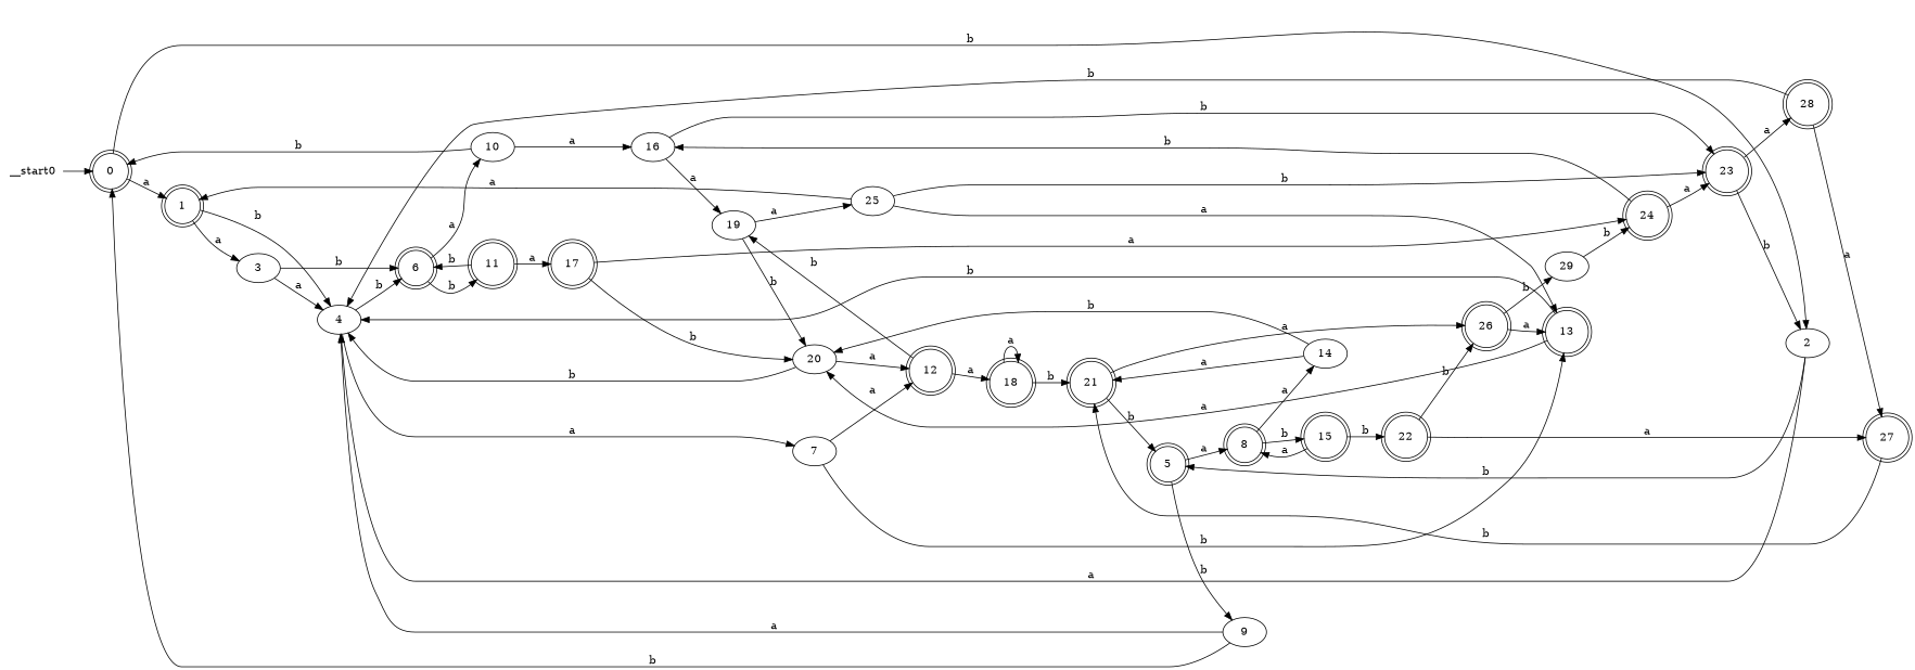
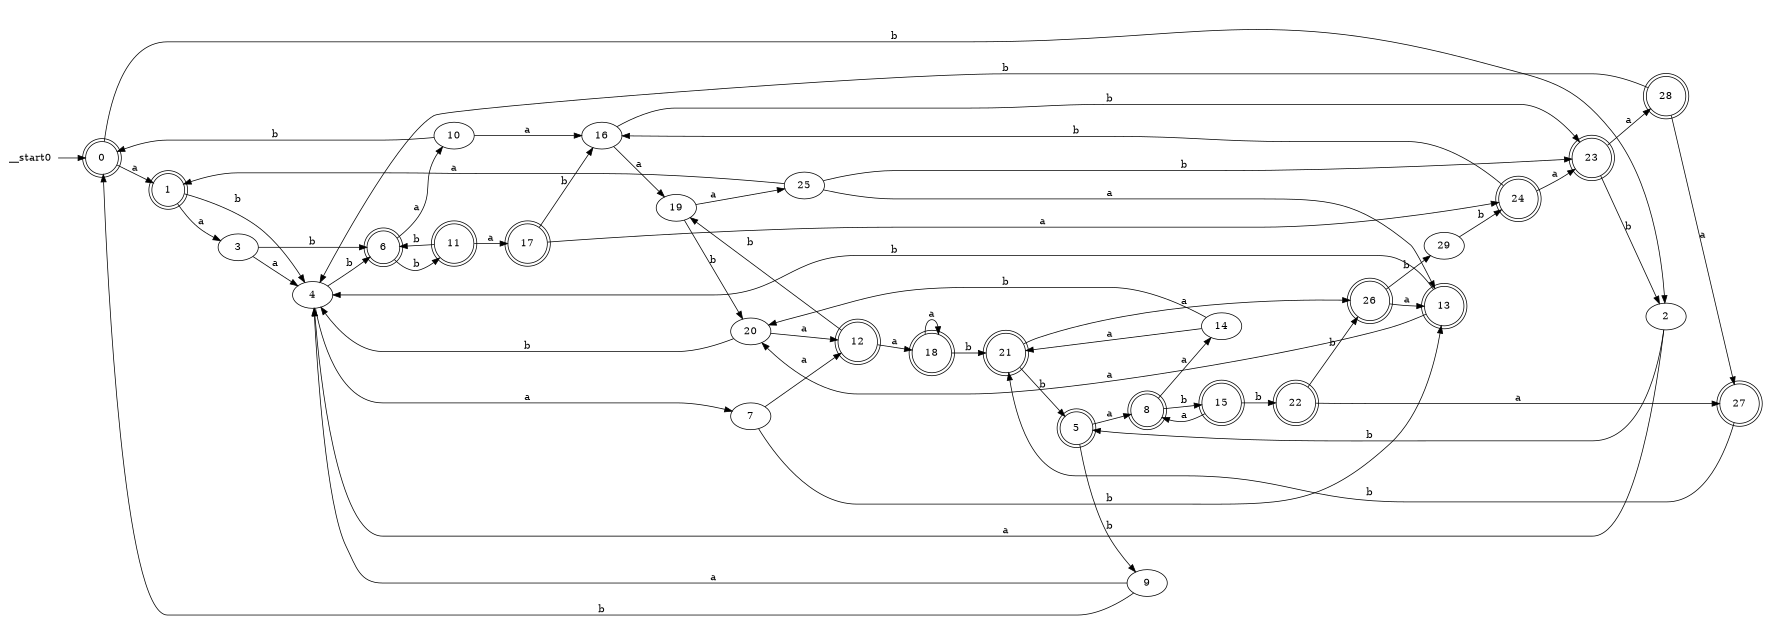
  digraph {
    rankdir=LR
    node [shape=doublecircle]
    __start0 [shape=none]
    0
    1
    2 [shape=""]
    3 [shape=""]
    4 [shape=""]
    5
    6
    7 [shape=""]
    8
    9 [shape=""]
    10 [shape=""]
    11
    12
    13
    14 [shape=""]
    15
    16 [shape=""]
    17
    18
    19 [shape=""]
    20 [shape=""]
    21
    22
    23
    24
    25 [shape=""]
    26
    27
    28
    29 [shape=""]
    __start0 -> 0
    0 -> 1 [label=a]
    0 -> 2 [label=b]
    1 -> 3 [label=a]
    1 -> 4 [label=b]
    2 -> 4 [label=a]
    2 -> 5 [label=b]
    3 -> 4 [label=a]
    3 -> 6 [label=b]
    4 -> 6 [label=b]
    4 -> 7 [label=a]
    5 -> 8 [label=a]
    5 -> 9 [label=b]
    6 -> 10 [label=a]
    6 -> 11 [label=b]
    7 -> 12 [label=a]
    7 -> 13 [label=b]
    8 -> 14 [label=a]
    8 -> 15 [label=b]
    9 -> 0 [label=b]
    9 -> 4 [label=a]
    10 -> 0 [label=b]
    10 -> 16 [label=a]
    11 -> 6 [label=b]
    11 -> 17 [label=a]
    12 -> 18 [label=a]
    12 -> 19 [label=b]
    13 -> 4 [label=b]
    13 -> 20 [label=a]
    14 -> 20 [label=b]
    14 -> 21 [label=a]
    15 -> 8 [label=a]
    15 -> 22 [label=b]
    16 -> 19 [label=a]
    16 -> 23 [label=b]
-   17 -> 20 [label=b]
+   17 -> 16 [label=b]
    17 -> 24 [label=a]
    18 -> 18 [label=a]
    18 -> 21 [label=b]
    19 -> 20 [label=b]
    19 -> 25 [label=a]
    20 -> 4 [label=b]
    20 -> 12 [label=a]
    21 -> 5 [label=b]
    21 -> 26 [label=a]
    22 -> 26 [label=b]
    22 -> 27 [label=a]
    23 -> 2 [label=b]
    23 -> 28 [label=a]
    24 -> 16 [label=b]
    24 -> 23 [label=a]
    25 -> 1 [label=a]
    25 -> 13 [label=a]
    25 -> 23 [label=b]
    26 -> 13 [label=a]
    26 -> 29 [label=b]
    27 -> 21 [label=b]
    28 -> 4 [label=b]
    28 -> 27 [label=a]
    29 -> 24 [label=b]
  }
